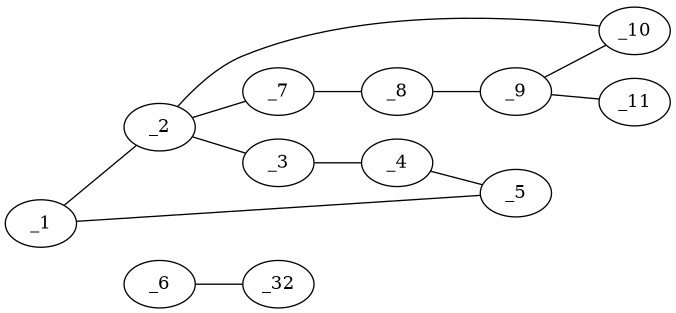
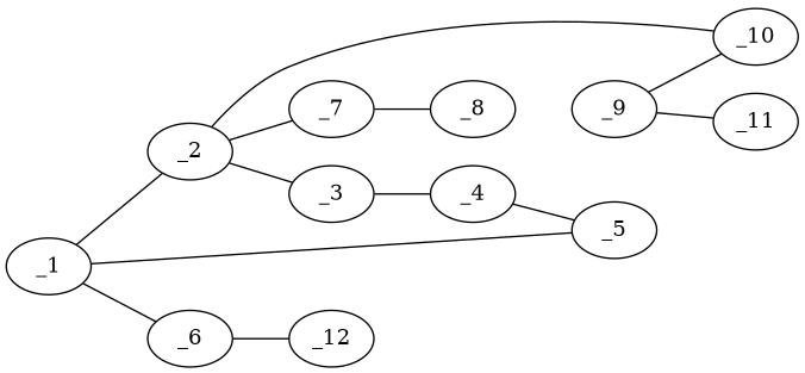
  graph {
    rankdir=LR
    node [charge=0 chem=1 symbol="C  "]
    edge [valence=1]
    _1 [chem=4 symbol="N  " x=4.3693 y=0.2995]
    _2 [x=4.3743 y=-0.7005]
    _5 [x=5.3188 y=0.6133]
    _6 [x=3.5844 y=0.9191]
    _3 [x=5.3269 y=-1.0047]
    _10 [x=3.5956 y=-1.3278]
    _7 [x=2.6106 y=0.6917]
-   _12 [chem=2 symbol="O  " x=3.802 y=1.8951 label=_32]
+   _12 [chem=2 symbol="O  " x=3.802 y=1.8951]
    _4 [x=5.9106 y=-0.1928]
    _8 [x=2.1812 y=-0.2114]
    _9 [x=2.6196 y=-1.1102]
    _11 [chem=7 symbol="Cl " x=2 y=-1.8951]
    _1 -- _2
    _1 -- _5
+   _1 -- _6
    _2 -- _3
    _2 -- _10
    _2 -- _7
    _6 -- _12 [valence=2]
    _3 -- _4
    _7 -- _8
    _4 -- _5
-   _8 -- _9
    _9 -- _10 [valence=2]
    _9 -- _11
  }
